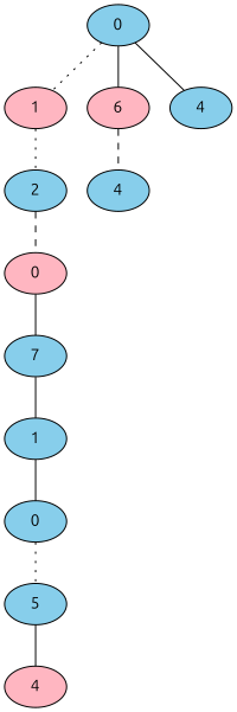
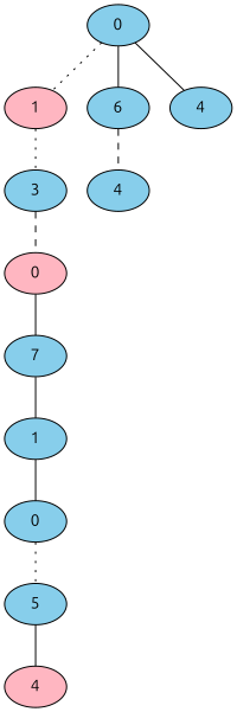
  graph {
    fontname=Ubuntu
    node [fillcolor=skyblue fontname=Ubuntu style=filled]
    edge [fontname=Ubuntu style=solid]
    n1 [label=0]
    n2 [fillcolor=lightpink label=1]
-   n3 [fillcolor=lightpink label=6]
+   n3 [label=6]
    n4 [label=4]
-   n5 [label=2]
+   n5 [label=3]
    n6 [label=4]
    n7 [fillcolor=lightpink label=0]
    n8 [label=7]
    n9 [label=1]
    n10 [label=0]
    n11 [label=5]
    n12 [fillcolor=lightpink label=4]
    n1 -- n2 [style=dotted]
    n1 -- n3
    n1 -- n4
    n2 -- n5 [style=dotted]
    n3 -- n6 [style=dashed]
    n5 -- n7 [style=dashed]
    n7 -- n8
    n8 -- n9
    n9 -- n10
    n10 -- n11 [style=dotted]
    n11 -- n12
  }
